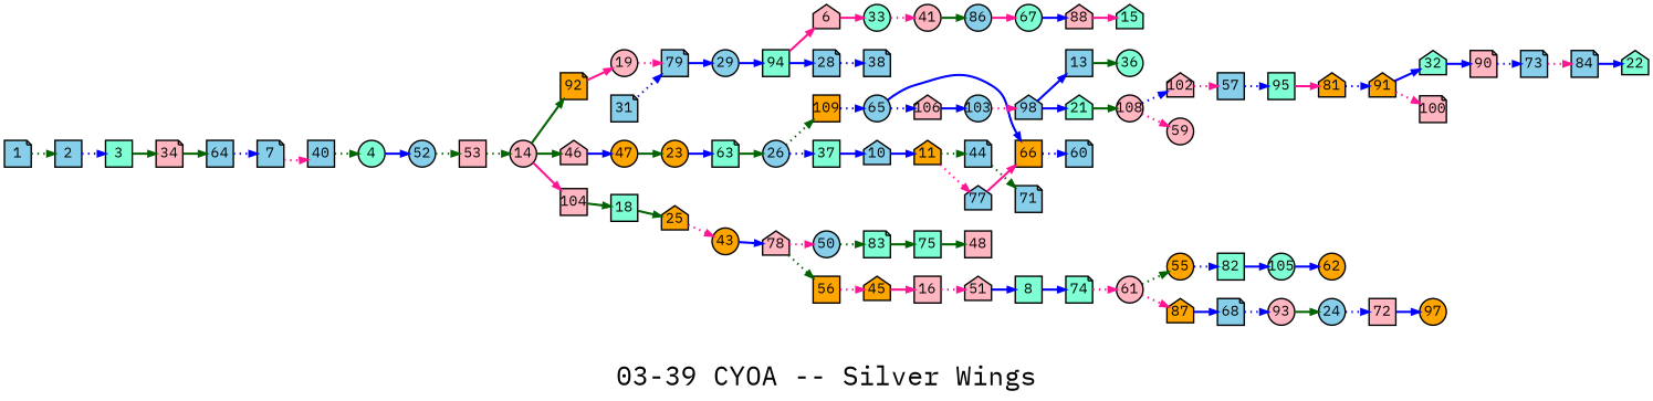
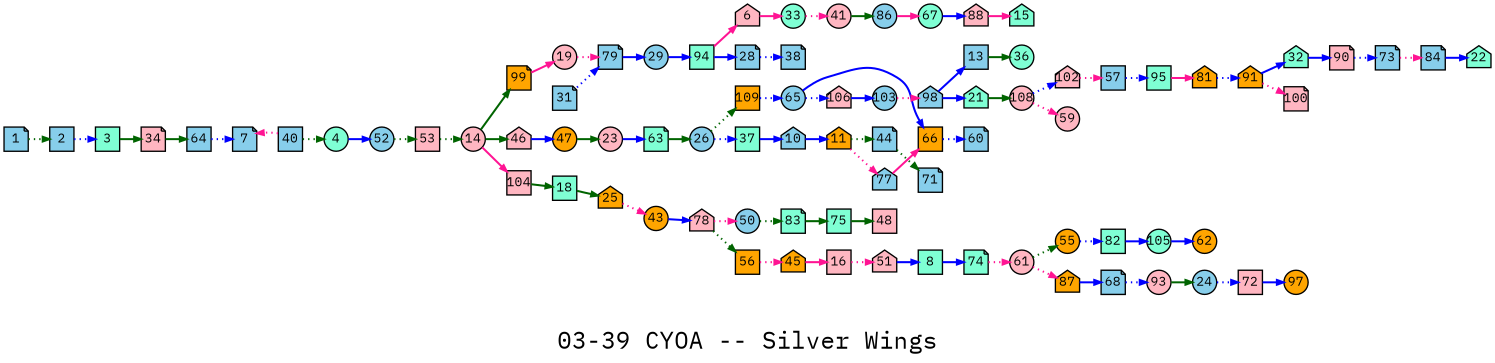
  digraph {
    fontname="IBM Plex Mono"
    fontsize=36
    label="03-39 CYOA -- Silver Wings"
    nodesep=0.35
    ordering=out
    rankdir=LR
    ranksep=0.45
    node [fillcolor=skyblue fixedsize=true fontname="IBM Plex Mono" fontsize=20 labelfloat=true margin="0,0" penwidth=2 regular=true shape=ellipse style=filled]
    edge [color=blue fontname="IBM Plex Mono" fontsize=12 labelfloat=true penwidth=3 style=bold]
    1 [shape=note]
    2 [shape=box]
    3 [fillcolor=aquamarine shape=box]
    34 [fillcolor=lightpink shape=note]
    64 [shape=box]
    7 [shape=note]
    4 [fillcolor=aquamarine]
    52
    53 [fillcolor=lightpink shape=box]
    14 [fillcolor=lightpink]
    6 [fillcolor=lightpink shape=house]
    33 [fillcolor=aquamarine]
    41 [fillcolor=lightpink]
    86
    40 [shape=box]
    8 [fillcolor=aquamarine shape=box]
    74 [fillcolor=aquamarine shape=note]
    61 [fillcolor=lightpink]
    55 [fillcolor=orange]
    87 [fillcolor=orange shape=house]
    10 [shape=house]
    11 [fillcolor=orange shape=house]
    44 [shape=note]
    77 [shape=house]
    71 [shape=note]
    66 [fillcolor=orange shape=box]
    60 [shape=note]
    13 [shape=box]
    36 [fillcolor=aquamarine]
-   99 [fillcolor=orange shape=note label=92]
+   99 [fillcolor=orange shape=note]
    46 [fillcolor=lightpink shape=house]
    104 [fillcolor=lightpink shape=box]
    19 [fillcolor=lightpink]
    47 [fillcolor=orange]
    18 [fillcolor=aquamarine shape=box]
    79 [shape=note]
-   23 [fillcolor=orange]
+   23 [fillcolor=lightpink]
    25 [fillcolor=orange shape=house]
    16 [fillcolor=lightpink shape=box]
    51 [fillcolor=lightpink shape=house]
    43 [fillcolor=orange]
    78 [fillcolor=lightpink shape=house]
    31 [shape=note]
    29
    21 [fillcolor=aquamarine shape=house]
    108 [fillcolor=lightpink]
    102 [fillcolor=lightpink shape=house]
    59 [fillcolor=lightpink]
    57 [shape=box]
    n50 [fillcolor=aquamarine label=63 shape=note]
    26
    109 [fillcolor=orange shape=box]
    37 [fillcolor=aquamarine shape=box]
    72 [fillcolor=lightpink shape=box]
    24
    97 [fillcolor=orange]
    50
    56 [fillcolor=orange shape=box]
    65
    106 [fillcolor=lightpink shape=house]
    28 [shape=note]
    38 [shape=note]
    94 [fillcolor=aquamarine shape=box]
    32 [fillcolor=aquamarine shape=house]
    90 [fillcolor=lightpink shape=note]
    73 [shape=note]
    84 [shape=note]
    67 [fillcolor=aquamarine]
    88 [fillcolor=lightpink shape=house]
    83 [fillcolor=aquamarine shape=note]
    45 [fillcolor=orange shape=house]
    75 [fillcolor=aquamarine shape=box]
    48 [fillcolor=lightpink shape=box]
    82 [fillcolor=aquamarine shape=box]
    105 [fillcolor=aquamarine]
    62 [fillcolor=orange]
    95 [fillcolor=aquamarine shape=box]
    81 [fillcolor=orange shape=house]
    91 [fillcolor=orange shape=house]
    68 [shape=note]
    93 [fillcolor=lightpink]
    103
    98 [shape=house]
    15 [fillcolor=aquamarine shape=house]
    22 [fillcolor=aquamarine shape=house]
    100 [fillcolor=lightpink shape=note]
    1 -> 2 [color=darkgreen style=dotted]
    2 -> 3 [style=dotted]
    3 -> 34 [color=darkgreen]
    34 -> 64 [color=darkgreen]
    64 -> 7 [style=dotted]
-   7 -> 40 [color=deeppink style=dotted]
+   40 -> 7 [color=deeppink style=dotted]
    4 -> 52
    52 -> 53 [color=darkgreen style=dotted]
    53 -> 14 [color=darkgreen style=dotted]
    14 -> 99 [color=darkgreen]
    14 -> 46 [color=darkgreen]
    14 -> 104 [color=deeppink]
    6 -> 33 [color=deeppink]
    33 -> 41 [color=deeppink style=dotted]
    41 -> 86 [color=darkgreen]
    86 -> 67 [color=deeppink]
    40 -> 4 [color=darkgreen style=dotted]
    8 -> 74
    74 -> 61 [color=deeppink style=dotted]
    61 -> 55 [color=darkgreen style=dotted]
    61 -> 87 [color=deeppink style=dotted]
    55 -> 82 [style=dotted]
    87 -> 68
    10 -> 11
    11 -> 44 [color=darkgreen style=dotted]
    11 -> 77 [color=deeppink style=dotted]
    44 -> 71 [color=darkgreen style=dotted]
    77 -> 66 [color=deeppink]
    66 -> 60 [style=dotted]
    13 -> 36 [color=darkgreen]
    99 -> 19 [color=deeppink]
    46 -> 47
    104 -> 18 [color=darkgreen]
    19 -> 79 [color=deeppink style=dotted]
    47 -> 23 [color=darkgreen]
    18 -> 25 [color=darkgreen]
    79 -> 29
    23 -> n50
    25 -> 43 [color=deeppink style=dotted]
    16 -> 51 [color=deeppink style=dotted]
    51 -> 8
    43 -> 78
    78 -> 50 [color=deeppink style=dotted]
    78 -> 56 [color=darkgreen style=dotted]
    31 -> 79 [style=dotted]
    29 -> 94
    21 -> 108 [color=darkgreen]
    108 -> 102 [style=dotted]
    108 -> 59 [color=deeppink style=dotted]
    102 -> 57 [color=deeppink style=dotted]
    57 -> 95 [style=dotted]
    n50 -> 26 [color=darkgreen]
    26 -> 109 [color=darkgreen style=dotted]
    26 -> 37 [style=dotted]
    109 -> 65 [style=dotted]
    37 -> 10
    72 -> 97
    24 -> 72 [style=dotted]
    50 -> 83 [color=darkgreen style=dotted]
    56 -> 45 [color=deeppink style=dotted]
    65 -> 66
    65 -> 106 [style=dotted]
    106 -> 103
    28 -> 38 [style=dotted]
    94 -> 6 [color=deeppink]
    94 -> 28
    32 -> 90
    90 -> 73 [style=dotted]
    73 -> 84 [color=deeppink style=dotted]
    84 -> 22
    67 -> 88
    88 -> 15 [color=deeppink]
    83 -> 75 [color=darkgreen]
    45 -> 16 [color=deeppink]
    75 -> 48 [color=darkgreen]
    82 -> 105
    105 -> 62
    95 -> 81 [color=deeppink]
    81 -> 91 [style=dotted]
    91 -> 32
    91 -> 100 [color=deeppink style=dotted]
    68 -> 93 [style=dotted]
    93 -> 24 [color=darkgreen]
    103 -> 98 [color=deeppink style=dotted]
    98 -> 13
    98 -> 21
  }
